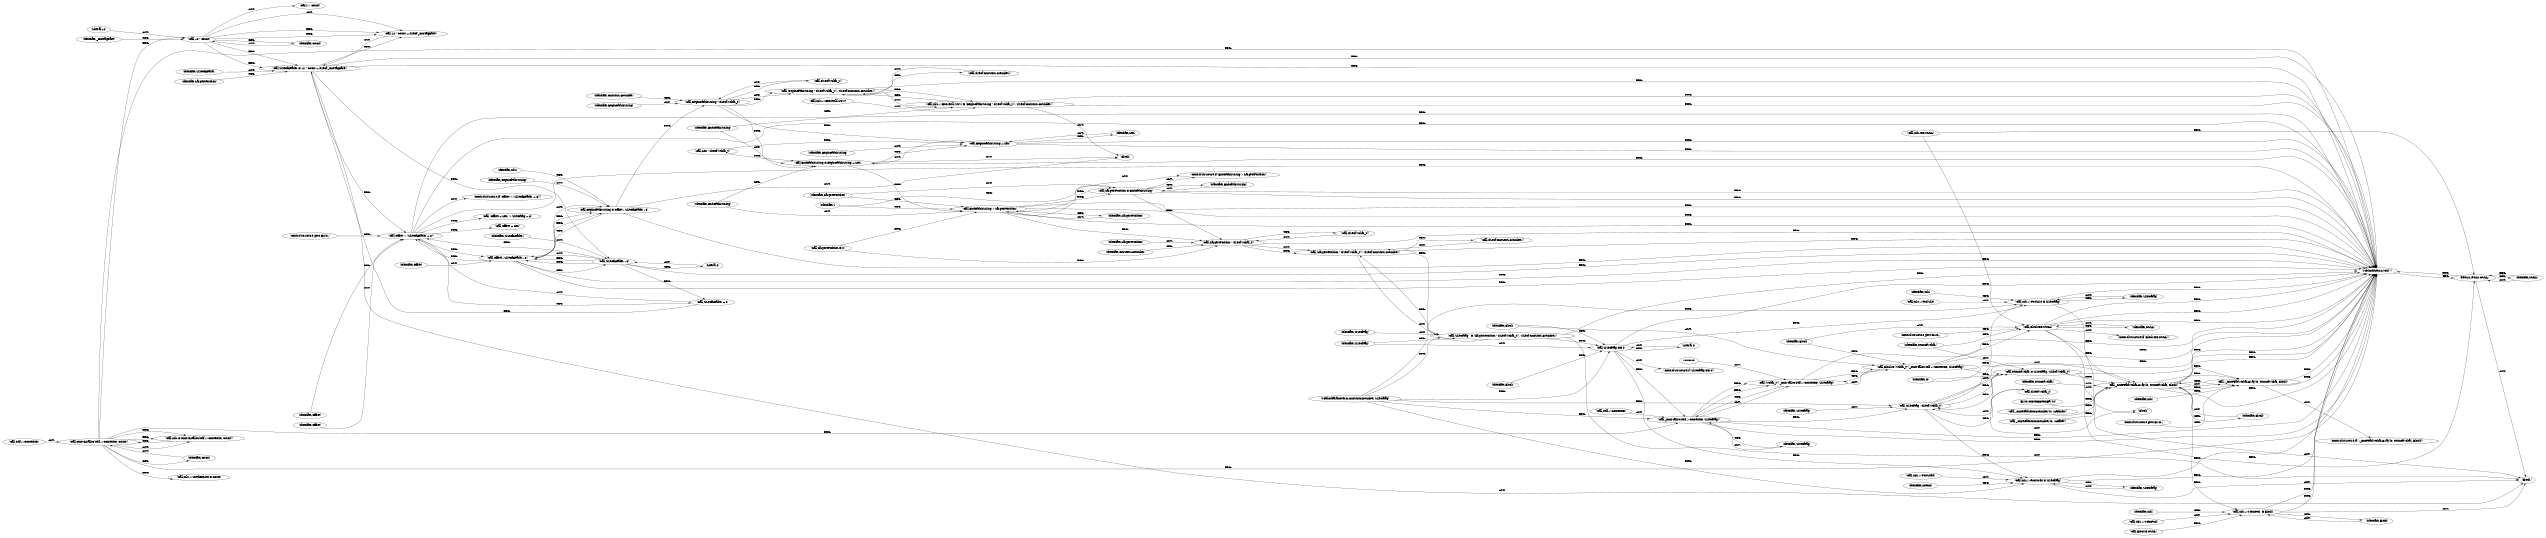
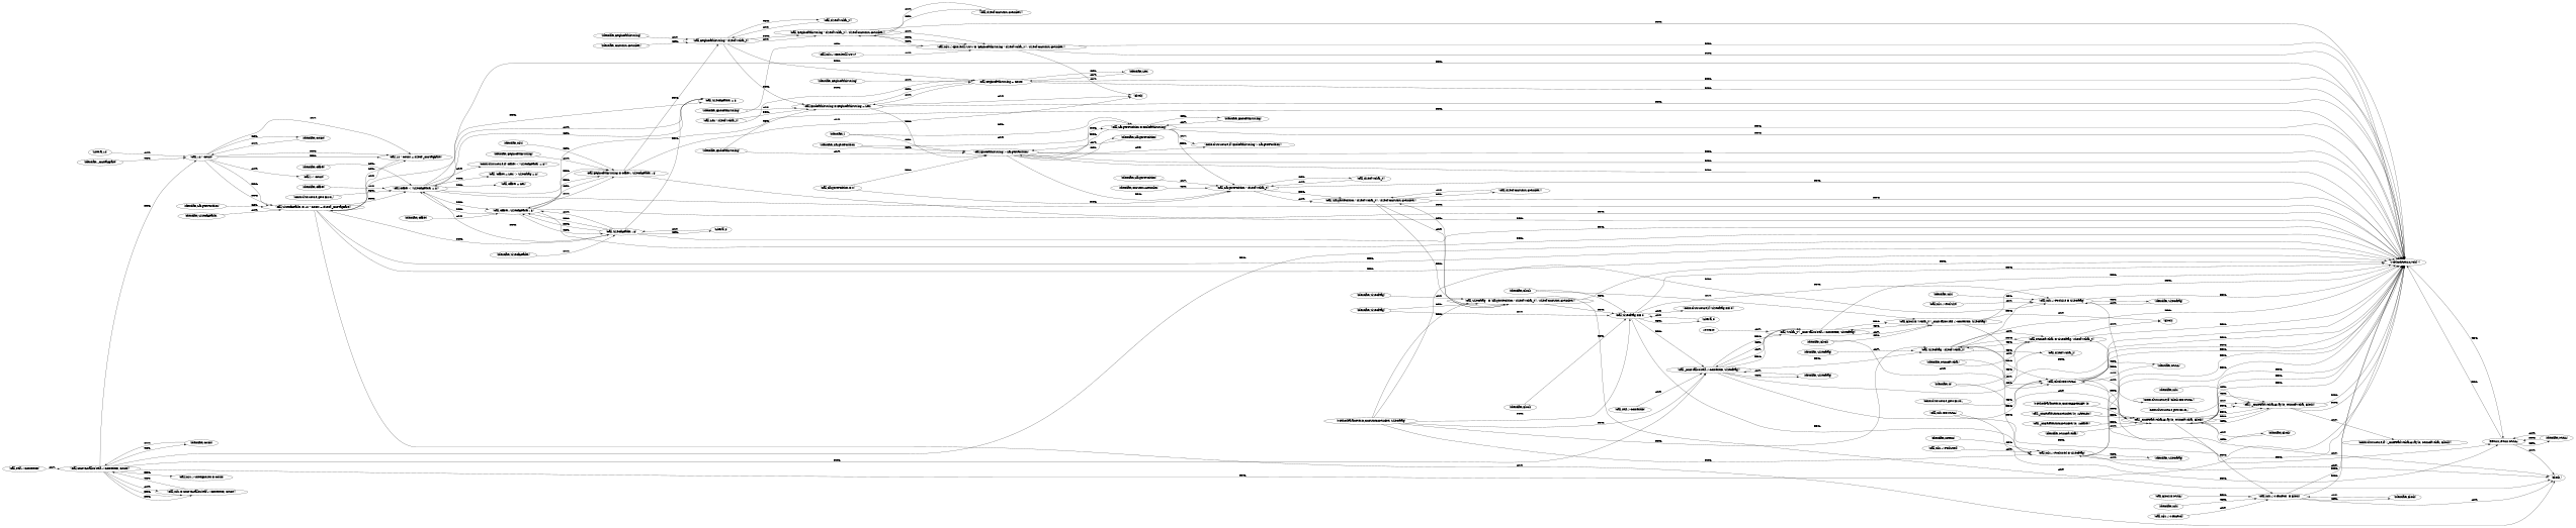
  digraph {
    rankdir=LR
    n1 [label="(Call,BeginOfThisString * sizeof(wchar_t))"]
    n2 [label="(Call,(BeginOfThisString * sizeof(wchar_t)) / sizeof(cmsUInt16Number))"]
    n3 [label="(Call,EndOfThisString = BeginOfThisString + Len)"]
-   n4 [label="(Call,BeginOfThisString + Len)"]
+   n4 [label="(Call,BeginOfThisString + Count)"]
    n5 [label="(Call,sizeof(wchar_t))"]
    n6 [label="(MethodReturn,void *)"]
    n7 [label="(Call,mlu ->Entries[i].StrW = (BeginOfThisString * sizeof(wchar_t)) / sizeof(cmsUInt16Number))"]
    n8 [label="(Call,sizeof(cmsUInt16Number))"]
    n9 [label="(Block,)"]
    n10 [label="(Call,EndOfThisString > LargestPosition)"]
    n11 [label="(Identifier,Len)"]
    n12 [label="(Call,BeginOfThisString = Offset - SizeOfHeader - 8)"]
    n13 [label="(Call,Offset - SizeOfHeader - 8)"]
    n14 [label="(Call,Offset < (SizeOfHeader + 8))"]
    n15 [label="(Call,SizeOfHeader - 8)"]
    n16 [label="(Return,return NULL;)"]
    n17 [label="(ControlStructure,if (Offset < (SizeOfHeader + 8)))"]
    n18 [label="(Call,(Offset + Len) > SizeOfTag + 8)"]
    n19 [label="(Call,Offset + Len)"]
    n20 [label="(Call,SizeOfHeader + 8)"]
    n21 [label="(Literal,8)"]
    n22 [label="(Call,SizeOfHeader = 12 * Count + sizeof(_cmsTagBase))"]
    n23 [label="(Block,)"]
    n24 [label="(Call,12 * Count + sizeof(_cmsTagBase))"]
    n25 [label="(Call,12 * Count)"]
    n26 [label="(Identifier,Count)"]
    n27 [label="(Call,i < Count)"]
    n28 [label="(Call,cmsMLUalloc(self ->ContextID, Count))"]
    n29 [label="(Call,_cmsMalloc(self ->ContextID, SizeOfTag))"]
    n30 [label="(Call,mlu ->UsedEntries = Count)"]
    n31 [label="(Call,mlu = cmsMLUalloc(self ->ContextID, Count))"]
    n32 [label="(Identifier,Count)"]
    n33 [label="(Call,(wchar_t*) _cmsMalloc(self ->ContextID, SizeOfTag))"]
    n34 [label="(Call,SizeOfTag / sizeof(wchar_t))"]
    n35 [label="(Identifier,SizeOfTag)"]
    n36 [label="(Call,LargestPosition = EndOfThisString)"]
    n37 [label="(Call,LargestPosition * sizeof(wchar_t))"]
    n38 [label="(ControlStructure,if (EndOfThisString > LargestPosition))"]
    n39 [label="(Identifier,LargestPosition)"]
    n40 [label="(Identifier,EndOfThisString)"]
    n41 [label="(Call,(LargestPosition * sizeof(wchar_t)) / sizeof(cmsUInt16Number))"]
    n42 [label="(Call,sizeof(wchar_t))"]
    n43 [label="(Call,SizeOfTag   = (LargestPosition * sizeof(wchar_t)) / sizeof(cmsUInt16Number))"]
    n44 [label="(Call,sizeof(cmsUInt16Number))"]
    n45 [label="(Call,SizeOfTag == 0)"]
    n46 [label="(Call,mlu ->PoolSize = SizeOfTag)"]
    n47 [label="(Call,mlu ->PoolUsed = SizeOfTag)"]
    n48 [label="(ControlStructure,if (SizeOfTag == 0))"]
    n49 [label="(Literal,0)"]
    n50 [label="(Identifier,SizeOfTag)"]
    n51 [label="(Identifier,SizeOfTag)"]
    n52 [label="(Call,Block = (wchar_t*) _cmsMalloc(self ->ContextID, SizeOfTag))"]
    n53 [label="(Call,NumOfWchar = SizeOfTag / sizeof(wchar_t))"]
    n54 [label="(Call,sizeof(wchar_t))"]
    n55 [label="(Call,Block == NULL)"]
    n56 [label="(Block,)"]
    n57 [label="(Call,_cmsReadWCharArray(io, NumOfWchar, Block))"]
    n58 [label="(ControlStructure,if (Block == NULL))"]
    n59 [label="(Identifier,NULL)"]
    n60 [label="(Call,!_cmsReadWCharArray(io, NumOfWchar, Block))"]
    n61 [label="(Call,mlu ->MemPool  = Block)"]
    n62 [label="(Identifier,Block)"]
    n63 [label="(Identifier,NULL)"]
    n64 [label="(ControlStructure,if (!_cmsReadWCharArray(io, NumOfWchar, Block)))"]
    n65 [label="(Identifier,Block)"]
    n66 [label="(Identifier,Offset)"]
    n67 [label="(Identifier,io)"]
    n68 [label="(Identifier,BeginOfThisString)"]
    n69 [label="(Identifier,LargestPosition)"]
    n70 [label="(Identifier,_cmsTagBase)"]
    n71 [label="(Call,mlu ->MemPool)"]
    n72 [label="(ControlStructure,goto Error;)"]
    n73 [label="(Call,self ->ContextID)"]
    n74 [label="(MethodParameterIn,cmsUInt32Number SizeOfTag)"]
    n75 [label="(Call,Block = NULL)"]
    n76 [label="(Identifier,i)"]
    n77 [label="(Identifier,EndOfThisString)"]
    n78 [label="(Identifier,nItems)"]
-   n79 [label="(Error,cmsIOHANDLER* io)"]
+   n79 [label="(MethodParameterIn,cmsIOHANDLER* io)"]
    n80 [label="(Identifier,Offset)"]
    n81 [label="(Identifier,mlu)"]
    n82 [label="(ControlStructure,goto Error;)"]
    n83 [label="(Identifier,LargestPosition)"]
    n84 [label="(Literal,12)"]
    n85 [label="(Identifier,mlu)"]
    n86 [label="(Call,self ->ContextID)"]
    n87 [label="(Call,mlu == NULL)"]
    n88 [label="(Identifier,mlu)"]
    n89 [label="(Call,_cmsReadUInt32Number(io, &RecLen))"]
    n90 [label="(Call,mlu ->PoolUsed)"]
    n91 [label="(Identifier,NumOfWchar)"]
    n92 [label="(Identifier,LargestPosition)"]
    n93 [label="(Identifier,Offset)"]
    n94 [label="(Identifier,Block)"]
    n95 [label="(Identifier,mlu)"]
    n96 [label="(Identifier,Block)"]
    n97 [label="(Identifier,SizeOfTag)"]
    n98 [label="(Call,LargestPosition = 0)"]
    n99 [label="(Identifier,SizeOfTag)"]
    n100 [label="(ControlStructure,goto Error;)"]
    n101 [label="(Identifier,BeginOfThisString)"]
    n102 [label="(Identifier,SizeOfHeader)"]
    n103 [label="(Identifier,cmsUInt16Number)"]
    n104 [label="(Identifier,BeginOfThisString)"]
    n105 [label="(Identifier,SizeOfHeader)"]
    n106 [label="(Call,_cmsReadUInt32Number(io, &Offset))"]
    n107 [label="(Identifier,EndOfThisString)"]
    n108 [label="(Call,Len * sizeof(wchar_t))"]
    n109 [label="(Identifier,Block)"]
    n110 [label="(Identifier,SizeOfTag)"]
    n111 [label="(Call,mlu ->Entries[i].StrW)"]
    n112 [label="(Identifier,cmsUInt16Number)"]
    n113 [label="(Call,mlu ->PoolSize)"]
    n114 [label="(Identifier,NumOfWchar)"]
    1000320
    n1 -> n2 [label="AST: "]
    n1 -> n2 [label="DDG: "]
    n1 -> n3 [label="DDG: "]
    n1 -> n4 [label="DDG: "]
    n1 -> n5 [label="CFG: "]
    n2 -> n6 [label="DDG: "]
    n2 -> n7 [label="AST: "]
    n2 -> n7 [label="DDG: "]
    n2 -> n8 [label="CFG: "]
    n3 -> n4 [label="CFG: "]
    n3 -> n6 [label="DDG: "]
    n3 -> n9 [label="AST: "]
    n3 -> n10 [label="DDG: "]
    n4 -> n3 [label="AST: "]
    n4 -> n6 [label="DDG: "]
    n4 -> n6 [label="DDG: "]
    n4 -> n11 [label="CFG: "]
    n5 -> n1 [label="AST: "]
    n6 -> n16 [label="CFG: "]
    n7 -> n2 [label="CFG: "]
    n7 -> n6 [label="DDG: "]
    n7 -> n6 [label="DDG: "]
    n7 -> n9 [label="AST: "]
    n8 -> n2 [label="AST: "]
    n10 -> n6 [label="DDG: "]
    n10 -> n6 [label="DDG: "]
    n10 -> n6 [label="DDG: "]
    n10 -> n36 [label="DDG: "]
    n10 -> n37 [label="DDG: "]
    n10 -> n38 [label="AST: "]
    n10 -> n39 [label="CFG: "]
    n11 -> n4 [label="AST: "]
    n12 -> n1 [label="DDG: "]
    n12 -> n6 [label="DDG: "]
    n12 -> n9 [label="AST: "]
    n12 -> n13 [label="CFG: "]
    n13 -> n6 [label="DDG: "]
    n13 -> n6 [label="DDG: "]
    n13 -> n12 [label="AST: "]
    n13 -> n12 [label="DDG: "]
    n13 -> n12 [label="DDG: "]
    n13 -> n14 [label="DDG: "]
    n13 -> n15 [label="CFG: "]
    n14 -> n6 [label="DDG: "]
    n14 -> n6 [label="DDG: "]
    n14 -> n6 [label="DDG: "]
    n14 -> n13 [label="DDG: "]
    n14 -> n17 [label="AST: "]
    n14 -> n18 [label="DDG: "]
    n14 -> n19 [label="DDG: "]
    n14 -> n20 [label="CFG: "]
    n15 -> n6 [label="DDG: "]
    n15 -> n13 [label="AST: "]
    n15 -> n13 [label="DDG: "]
    n15 -> n13 [label="DDG: "]
    n15 -> n14 [label="DDG: "]
    n15 -> n20 [label="DDG: "]
    n15 -> n21 [label="CFG: "]
    n16 -> n6 [label="DDG: "]
    n16 -> n23 [label="AST: "]
    n16 -> n63 [label="CFG: "]
    n20 -> n14 [label="AST: "]
    n21 -> n15 [label="AST: "]
    n22 -> n6 [label="DDG: "]
    n22 -> n6 [label="DDG: "]
    n22 -> n14 [label="DDG: "]
    n22 -> n15 [label="DDG: "]
-   n20 -> n22 [label="DDG: "]
+   n22 -> n20 [label="DDG: "]
    n22 -> n23 [label="AST: "]
    n22 -> n24 [label="CFG: "]
    n24 -> n22 [label="AST: "]
    n25 -> n22 [label="DDG: "]
    n25 -> n22 [label="DDG: "]
    n25 -> n24 [label="AST: "]
    n25 -> n24 [label="DDG: "]
    n25 -> n24 [label="DDG: "]
    n25 -> n26 [label="CFG: "]
    n25 -> n27 [label="AST: "]
    n26 -> n25 [label="AST: "]
    n28 -> n6 [label="DDG: "]
    n28 -> n6 [label="DDG: "]
    n28 -> n25 [label="DDG: "]
    n28 -> n29 [label="DDG: "]
    n28 -> n30 [label="DDG: "]
    n28 -> n31 [label="AST: "]
    n28 -> n31 [label="DDG: "]
    n28 -> n31 [label="DDG: "]
    n28 -> n32 [label="CFG: "]
    n29 -> n6 [label="DDG: "]
    n29 -> n6 [label="DDG: "]
    n29 -> n33 [label="AST: "]
    n29 -> n33 [label="DDG: "]
    n29 -> n33 [label="DDG: "]
    n29 -> n34 [label="DDG: "]
    n29 -> n35 [label="CFG: "]
    n31 -> n28 [label="CFG: "]
    n32 -> n28 [label="AST: "]
    n33 -> n6 [label="DDG: "]
    n33 -> n29 [label="CFG: "]
    n33 -> n52 [label="AST: "]
    n33 -> n52 [label="DDG: "]
    n34 -> n6 [label="DDG: "]
    n34 -> n46 [label="DDG: "]
    n34 -> n47 [label="DDG: "]
    n34 -> n53 [label="AST: "]
    n34 -> n53 [label="DDG: "]
    n34 -> n54 [label="CFG: "]
    n35 -> n29 [label="AST: "]
    n36 -> n6 [label="DDG: "]
    n36 -> n6 [label="DDG: "]
    n36 -> n10 [label="DDG: "]
    n36 -> n37 [label="DDG: "]
    n36 -> n38 [label="AST: "]
    n36 -> n40 [label="CFG: "]
    n37 -> n6 [label="DDG: "]
    n37 -> n41 [label="AST: "]
    n37 -> n41 [label="DDG: "]
    n37 -> n42 [label="CFG: "]
    n39 -> n10 [label="AST: "]
    n40 -> n36 [label="AST: "]
    n41 -> n6 [label="DDG: "]
    n41 -> n43 [label="AST: "]
    n41 -> n43 [label="DDG: "]
    n41 -> n44 [label="CFG: "]
    n42 -> n37 [label="AST: "]
    n43 -> n6 [label="DDG: "]
    n43 -> n23 [label="AST: "]
    n43 -> n41 [label="CFG: "]
    n43 -> n45 [label="DDG: "]
    n44 -> n41 [label="AST: "]
    n45 -> n6 [label="DDG: "]
    n45 -> n29 [label="DDG: "]
    n45 -> n46 [label="DDG: "]
    n45 -> n47 [label="DDG: "]
    n45 -> n48 [label="AST: "]
    n45 -> n49 [label="CFG: "]
    n46 -> n6 [label="DDG: "]
    n46 -> n23 [label="AST: "]
    n46 -> n50 [label="CFG: "]
    n47 -> n6 [label="DDG: "]
    n47 -> n6 [label="DDG: "]
    n47 -> n23 [label="AST: "]
    n47 -> n51 [label="CFG: "]
    n49 -> n45 [label="AST: "]
    n50 -> n46 [label="AST: "]
    n51 -> n47 [label="AST: "]
    n52 -> n6 [label="DDG: "]
    n52 -> n33 [label="CFG: "]
    n52 -> n55 [label="DDG: "]
    n52 -> n56 [label="AST: "]
    n53 -> n6 [label="DDG: "]
    n53 -> n34 [label="CFG: "]
    n53 -> n56 [label="AST: "]
    n53 -> n57 [label="DDG: "]
    n54 -> n34 [label="AST: "]
    n55 -> n6 [label="DDG: "]
    n55 -> n6 [label="DDG: "]
    n55 -> n6 [label="DDG: "]
    n55 -> n16 [label="DDG: "]
    n55 -> n57 [label="DDG: "]
    n55 -> n58 [label="AST: "]
    n55 -> n59 [label="CFG: "]
    n57 -> n6 [label="DDG: "]
    n57 -> n6 [label="DDG: "]
    n57 -> n6 [label="DDG: "]
    n57 -> n60 [label="AST: "]
    n57 -> n60 [label="DDG: "]
    n57 -> n60 [label="DDG: "]
    n57 -> n60 [label="DDG: "]
    n57 -> n61 [label="DDG: "]
    n57 -> n62 [label="CFG: "]
    n59 -> n55 [label="AST: "]
    n60 -> n6 [label="DDG: "]
    n60 -> n6 [label="DDG: "]
    n60 -> n57 [label="CFG: "]
    n60 -> n64 [label="AST: "]
    n61 -> n6 [label="DDG: "]
    n61 -> n6 [label="DDG: "]
    n61 -> n23 [label="AST: "]
    n61 -> n65 [label="CFG: "]
    n62 -> n57 [label="AST: "]
    n63 -> n16 [label="AST: "]
    n63 -> n16 [label="DDG: "]
    n65 -> n61 [label="AST: "]
    n66 -> n13 [label="AST: "]
    n67 -> n53 [label="CFG: "]
    n67 -> n57 [label="AST: "]
    n68 -> n4 [label="AST: "]
    n69 -> n10 [label="CFG: "]
    n69 -> n36 [label="AST: "]
    n70 -> n25 [label="CFG: "]
    n71 -> n61 [label="AST: "]
    n72 -> n55 [label="CFG: "]
    n73 -> n28 [label="AST: "]
    n74 -> n29 [label="DDG: "]
    n74 -> n34 [label="DDG: "]
    n74 -> n43 [label="DDG: "]
    n74 -> n45 [label="DDG: "]
    n74 -> n46 [label="DDG: "]
    n74 -> n47 [label="DDG: "]
    n75 -> n61 [label="DDG: "]
    n76 -> n10 [label="CFG: "]
    n76 -> n36 [label="CFG: "]
    n77 -> n3 [label="CFG: "]
    n77 -> n10 [label="AST: "]
    n78 -> n47 [label="CFG: "]
    n79 -> n57 [label="DDG: "]
    n80 -> n14 [label="AST: "]
    n81 -> n46 [label="CFG: "]
    n82 -> n14 [label="CFG: "]
    n83 -> n22 [label="CFG: "]
    n84 -> n25 [label="AST: "]
    n85 -> n60 [label="CFG: "]
    n86 -> n29 [label="AST: "]
    n87 -> n16 [label="DDG: "]
    n87 -> n55 [label="DDG: "]
    n88 -> n61 [label="CFG: "]
    n89 -> n57 [label="DDG: "]
    n90 -> n47 [label="AST: "]
    n91 -> n53 [label="AST: "]
    n91 -> n55 [label="CFG: "]
    n92 -> n37 [label="AST: "]
    n93 -> n14 [label="CFG: "]
    n94 -> n52 [label="CFG: "]
    n94 -> n55 [label="AST: "]
    n95 -> n12 [label="CFG: "]
    n96 -> n45 [label="CFG: "]
    n97 -> n34 [label="AST: "]
    n98 -> n10 [label="DDG: "]
    n98 -> n37 [label="DDG: "]
    n99 -> n43 [label="AST: "]
    n100 -> n60 [label="CFG: "]
    n101 -> n12 [label="AST: "]
    n102 -> n22 [label="AST: "]
    n103 -> n37 [label="CFG: "]
    n104 -> n1 [label="AST: "]
    n105 -> n15 [label="AST: "]
    n106 -> n57 [label="DDG: "]
    n107 -> n3 [label="AST: "]
    n107 -> n7 [label="CFG: "]
    n108 -> n3 [label="DDG: "]
    n108 -> n4 [label="DDG: "]
    n109 -> n45 [label="CFG: "]
    n109 -> n52 [label="AST: "]
    n110 -> n43 [label="CFG: "]
    n110 -> n45 [label="AST: "]
    n111 -> n7 [label="AST: "]
    n112 -> n1 [label="CFG: "]
    n113 -> n46 [label="AST: "]
    n114 -> n57 [label="AST: "]
    1000320 -> n33 [label="AST: "]
  }
